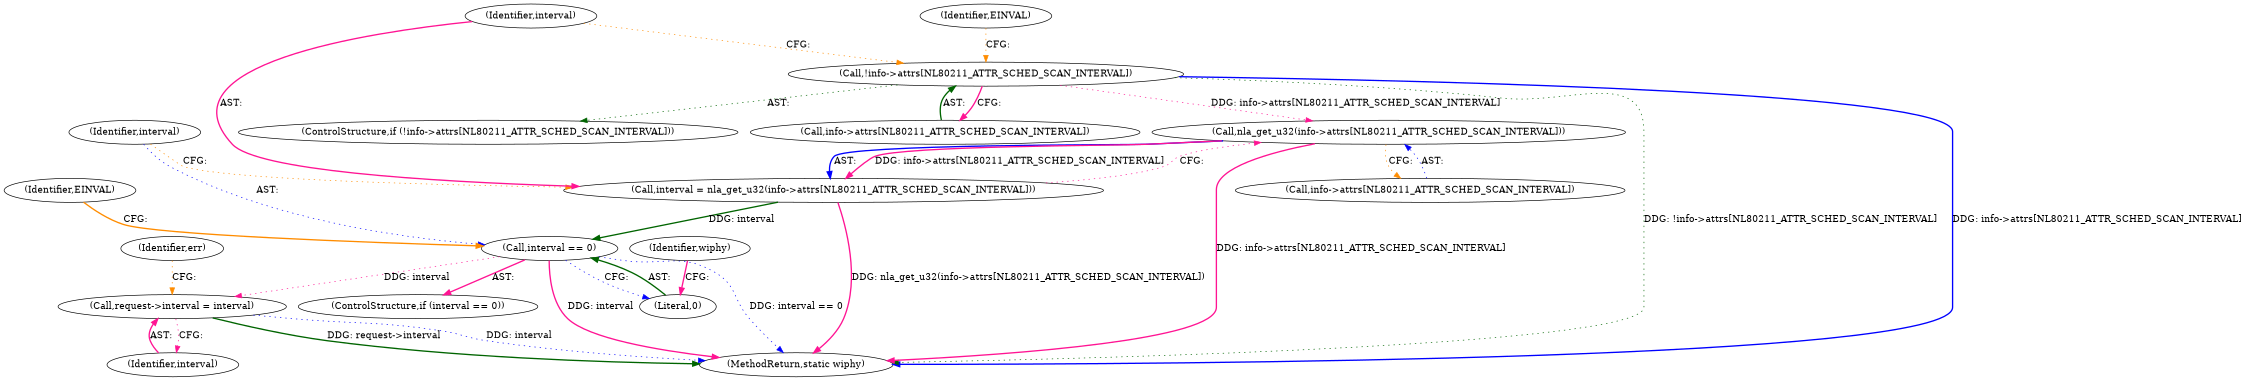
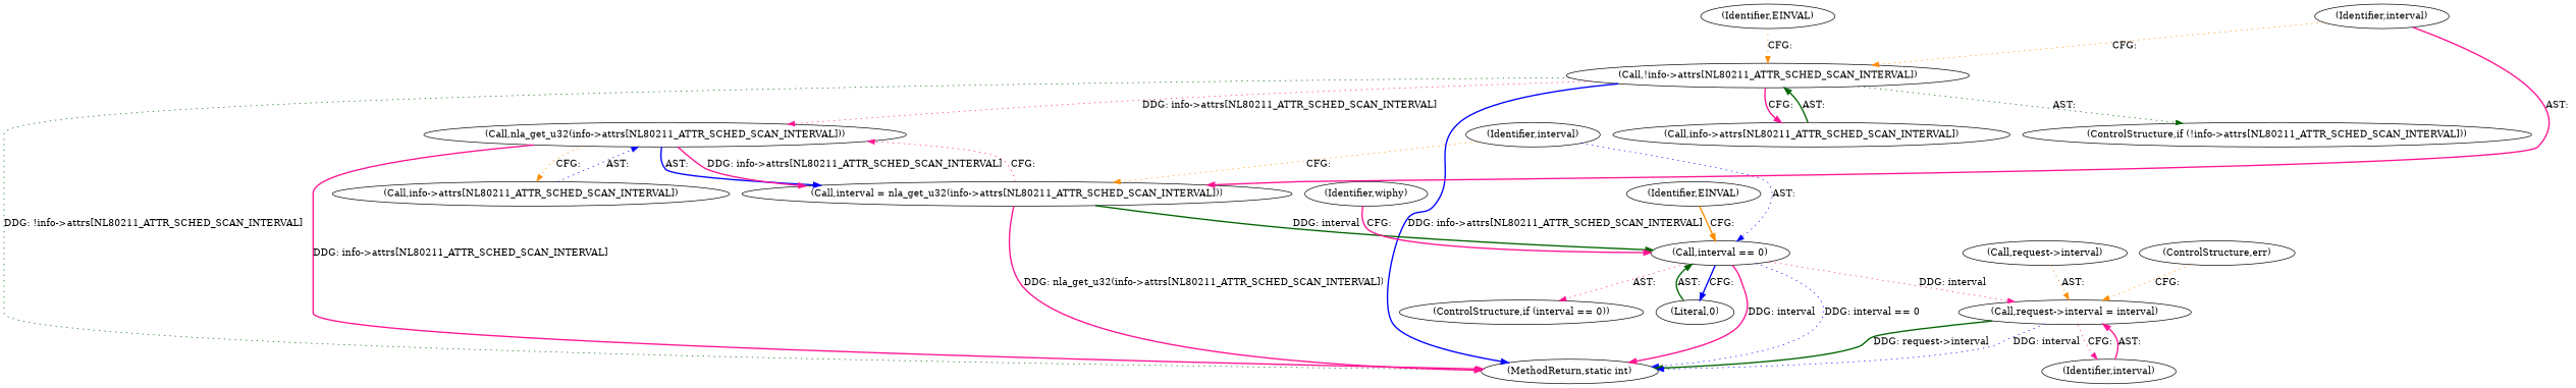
  digraph {
    edge [color=deeppink style=dotted]
    n1 [label="(Call,!info->attrs[NL80211_ATTR_SCHED_SCAN_INTERVAL])"]
    n2 [label="(Call,nla_get_u32(info->attrs[NL80211_ATTR_SCHED_SCAN_INTERVAL]))"]
    n3 [label="(Call,info->attrs[NL80211_ATTR_SCHED_SCAN_INTERVAL])"]
    n4 [label="(ControlStructure,if (!info->attrs[NL80211_ATTR_SCHED_SCAN_INTERVAL]))"]
-   n5 [label="(MethodReturn,static wiphy)"]
+   n5 [label="(MethodReturn,static int)"]
    n6 [label="(Call,interval = nla_get_u32(info->attrs[NL80211_ATTR_SCHED_SCAN_INTERVAL]))"]
    n7 [label="(Call,info->attrs[NL80211_ATTR_SCHED_SCAN_INTERVAL])"]
    n8 [label="(Call,interval == 0)"]
    n9 [label="(Call,request->interval = interval)"]
    n10 [label="(Literal,0)"]
    n11 [label="(ControlStructure,if (interval == 0))"]
    n12 [label="(Identifier,interval)"]
+   n13 [label="(Call,request->interval)"]
    n14 [label="(Identifier,EINVAL)"]
    n15 [label="(Identifier,wiphy)"]
    n16 [label="(Identifier,interval)"]
-   n17 [label="(Identifier,err)"]
+   n17 [label="(ControlStructure,err)"]
    n18 [label="(Identifier,interval)"]
    n19 [label="(Identifier,EINVAL)"]
    n1 -> n2 [label="DDG: info->attrs[NL80211_ATTR_SCHED_SCAN_INTERVAL]"]
    n1 -> n3 [label="CFG: " style=bold]
    n1 -> n4 [color=darkgreen label="AST: "]
    n1 -> n5 [color=blue label="DDG: info->attrs[NL80211_ATTR_SCHED_SCAN_INTERVAL]" style=bold]
    n1 -> n5 [color=darkgreen label="DDG: !info->attrs[NL80211_ATTR_SCHED_SCAN_INTERVAL]"]
    n2 -> n5 [label="DDG: info->attrs[NL80211_ATTR_SCHED_SCAN_INTERVAL]" style=bold]
    n2 -> n6 [color=blue label="AST: " style=bold]
    n2 -> n6 [label="DDG: info->attrs[NL80211_ATTR_SCHED_SCAN_INTERVAL]" style=bold]
    n2 -> n7 [color=darkorange label="CFG: "]
    n3 -> n1 [color=darkgreen label="AST: " style=bold]
    n6 -> n2 [label="CFG: "]
    n6 -> n5 [label="DDG: nla_get_u32(info->attrs[NL80211_ATTR_SCHED_SCAN_INTERVAL])" style=bold]
    n6 -> n8 [color=darkgreen label="DDG: interval" style=bold]
    n7 -> n2 [color=blue label="AST: "]
    n8 -> n5 [label="DDG: interval" style=bold]
    n8 -> n5 [color=blue label="DDG: interval == 0"]
    n8 -> n9 [label="DDG: interval"]
-   n8 -> n10 [color=blue label="CFG: "]
-   n8 -> n11 [label="AST: " style=bold]
+   n8 -> n10 [color=blue label="CFG: " style=bold]
+   n8 -> n11 [label="AST: "]
    n9 -> n5 [color=darkgreen label="DDG: request->interval" style=bold]
    n9 -> n5 [color=blue label="DDG: interval"]
    n9 -> n12 [label="CFG: "]
    n10 -> n8 [color=darkgreen label="AST: " style=bold]
    n12 -> n9 [label="AST: " style=bold]
+   n13 -> n9 [color=darkorange label="AST: "]
    n14 -> n1 [color=darkorange label="CFG: "]
-   n15 -> n10 [label="CFG: " style=bold]
+   n15 -> n8 [label="CFG: " style=bold]
    n16 -> n6 [color=darkorange label="CFG: "]
    n16 -> n8 [color=blue label="AST: "]
    n17 -> n9 [color=darkorange label="CFG: "]
    n18 -> n1 [color=darkorange label="CFG: "]
    n18 -> n6 [label="AST: " style=bold]
    n19 -> n8 [color=darkorange label="CFG: " style=bold]
  }
